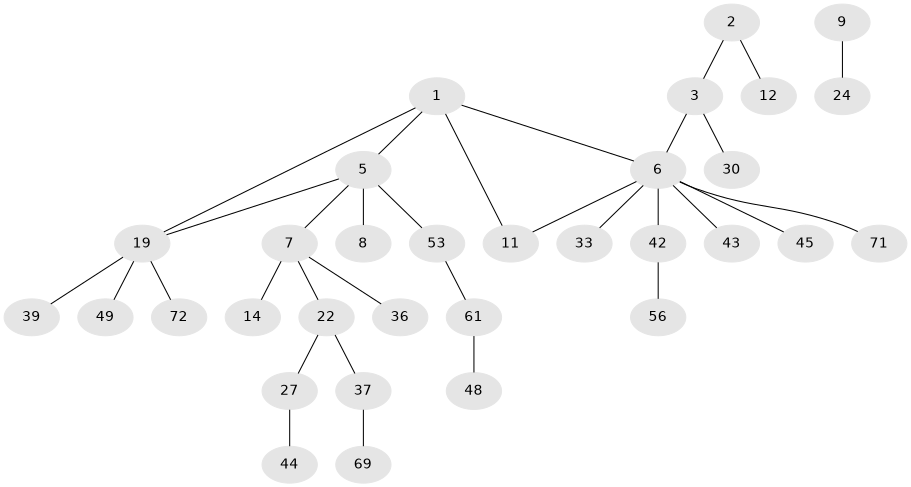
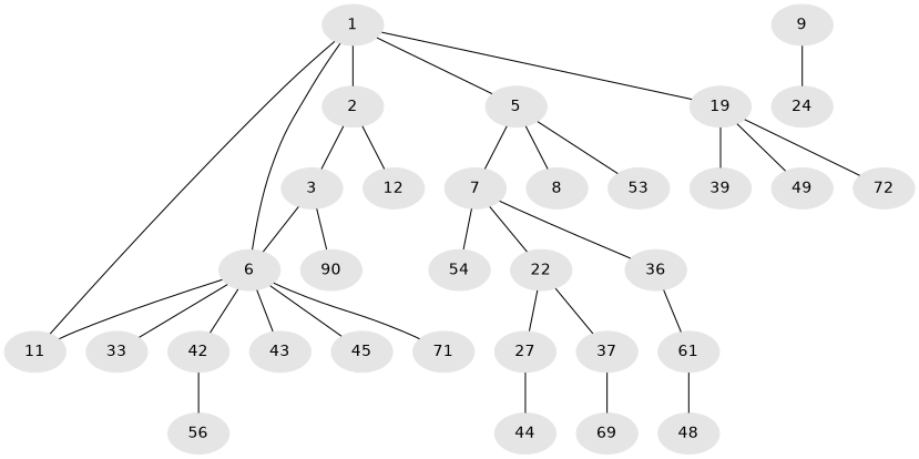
  graph {
    fontname="DejaVu Sans"
    node [color=gray90 fontname="DejaVu Sans" style=filled]
    edge [fontname="DejaVu Sans"]
    1
    2
    5 [super="+15+18"]
    6 [super="+62+32+45+23"]
    11 [super="+58+60"]
    19 [super="+64+25"]
    3 [super="+4+50+16"]
    12
    7 [super="+10"]
    8
    53
    33
    42 [super="+54"]
    43 [super="+65"]
    n15 [label=45]
    71
    39
    49
    72
-   30
+   30 [label=90]
    9 [super="+21"]
    24 [super="+31"]
-   14 [super="+70"]
+   14 [super="+70" label=54]
    22 [super="+38+28"]
    36
    56
    27 [super="+40"]
    37 [super="+47"]
    n29 [label=61]
    44 [super="+57"]
    69
    48 [super="+51"]
+   1 -- 2
    1 -- 5
    1 -- 6
    1 -- 11
    1 -- 19
    2 -- 3
    2 -- 12
-   5 -- 19
    5 -- 7
    5 -- 8
    5 -- 53
    6 -- 11
    6 -- 33
    6 -- 42
    6 -- 43
    6 -- n15
    6 -- 71
    19 -- 39 [weight=2]
    19 -- 49
    19 -- 72
    3 -- 6
    3 -- 30
    7 -- 14
    7 -- 22
    7 -- 36
    42 -- 56
    9 -- 24
    22 -- 27
    22 -- 37
-   53 -- n29
+   36 -- n29
    27 -- 44
    37 -- 69
    n29 -- 48 [weight=2]
  }
